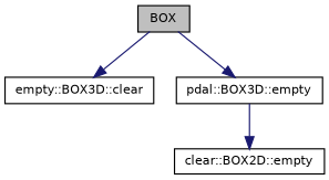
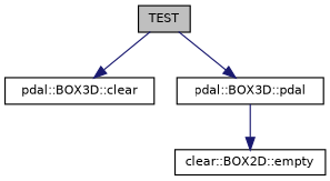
  digraph {
    rankdir=TB
    node [color=black fillcolor=white fontname=Helvetica fontsize=10 shape=record style=filled]
    edge [color=midnightblue fontname=Helvetica fontsize=10 labelfontname=Helvetica labelfontsize=10 style=solid]
-   n1 [fillcolor=grey75 fontcolor=black height=0.2 label=BOX width=0.4]
-   n2 [height=0.2 label="empty::BOX3D::clear" width=0.4]
-   n3 [height=0.2 label="pdal::BOX3D::empty" width=0.4]
+   n1 [fillcolor=grey75 fontcolor=black height=0.2 label=TEST width=0.4]
+   n2 [height=0.2 label="pdal::BOX3D::clear" width=0.4]
+   n3 [height=0.2 label="pdal::BOX3D::pdal" width=0.4]
    n4 [height=0.2 label="clear::BOX2D::empty" width=0.4]
    n1 -> n2
    n1 -> n3
    n3 -> n4
  }
